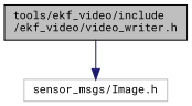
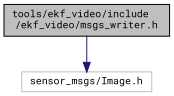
  digraph {
    fontname="Roboto Mono"
    node [fontname="Roboto Mono" fontsize=10 shape=record style=filled]
-   n1 [color=black fillcolor=grey75 fontcolor=black height=0.2 label="tools/ekf_video/include\l/ekf_video/video_writer.h" width=0.4]
+   n1 [color=black fillcolor=grey75 fontcolor=black height=0.2 label="tools/ekf_video/include\l/ekf_video/msgs_writer.h" width=0.4]
    n2 [color=grey75 fillcolor=white height=0.2 label="sensor_msgs/Image.h" width=0.4]
    n1 -> n2 [color=midnightblue fontname="Roboto Mono" fontsize=10 labelfontname=Helvetica labelfontsize=10 style=solid]
  }
